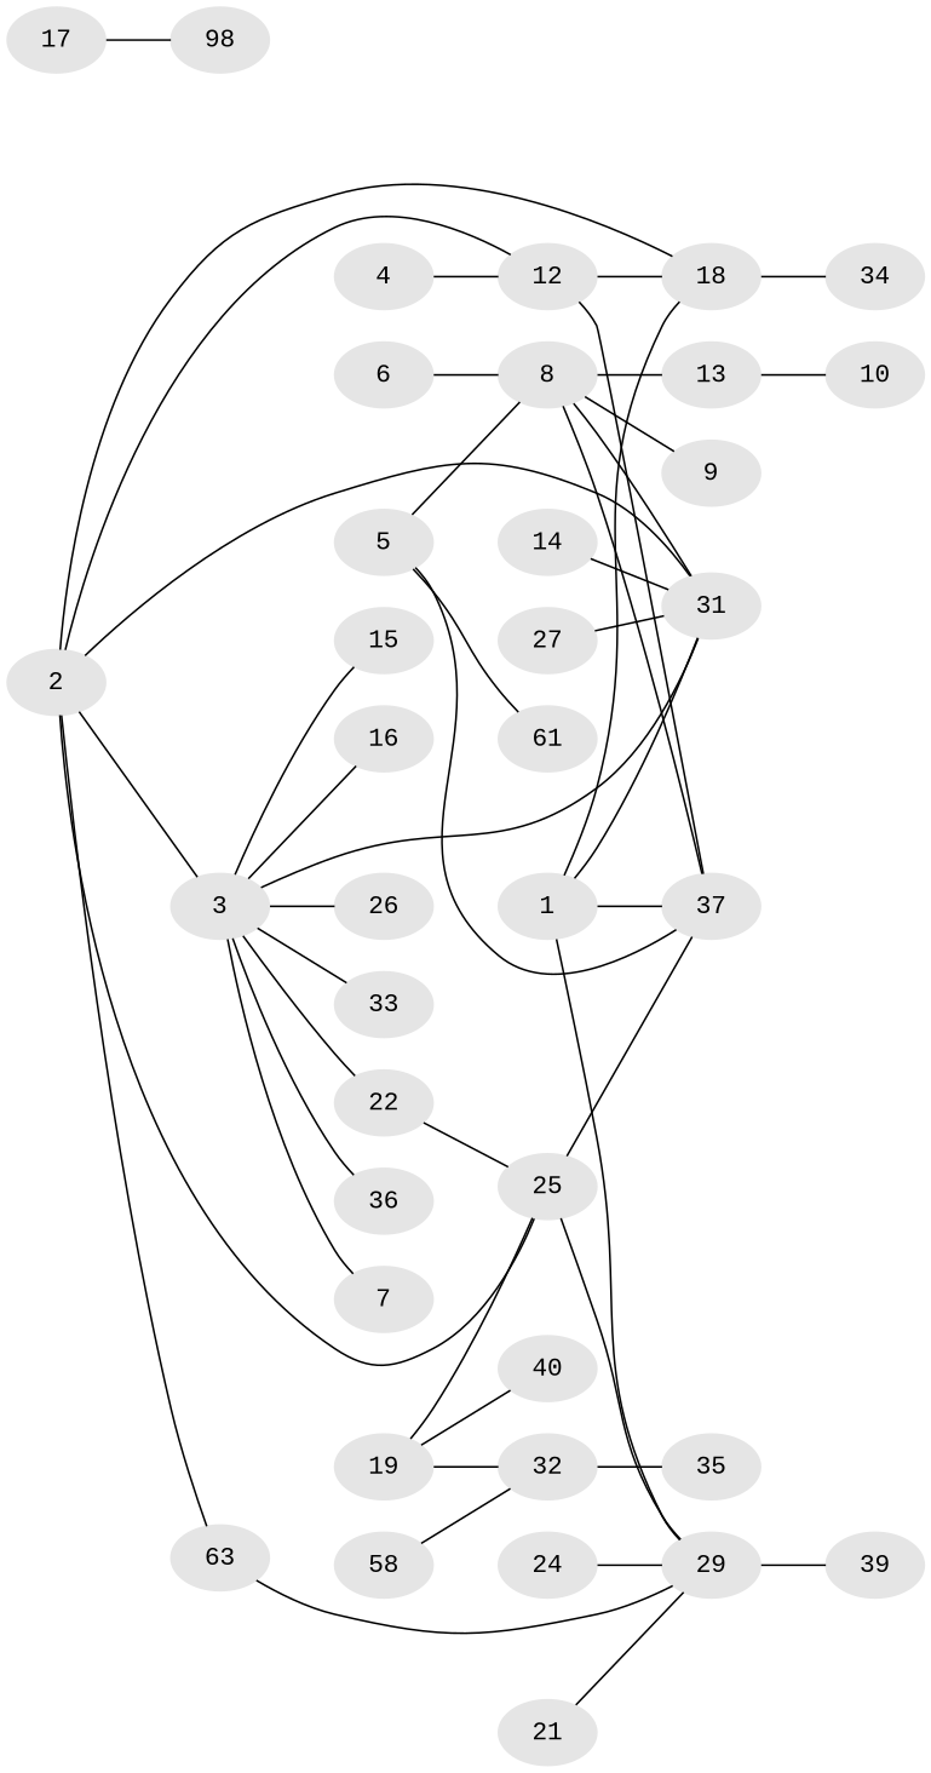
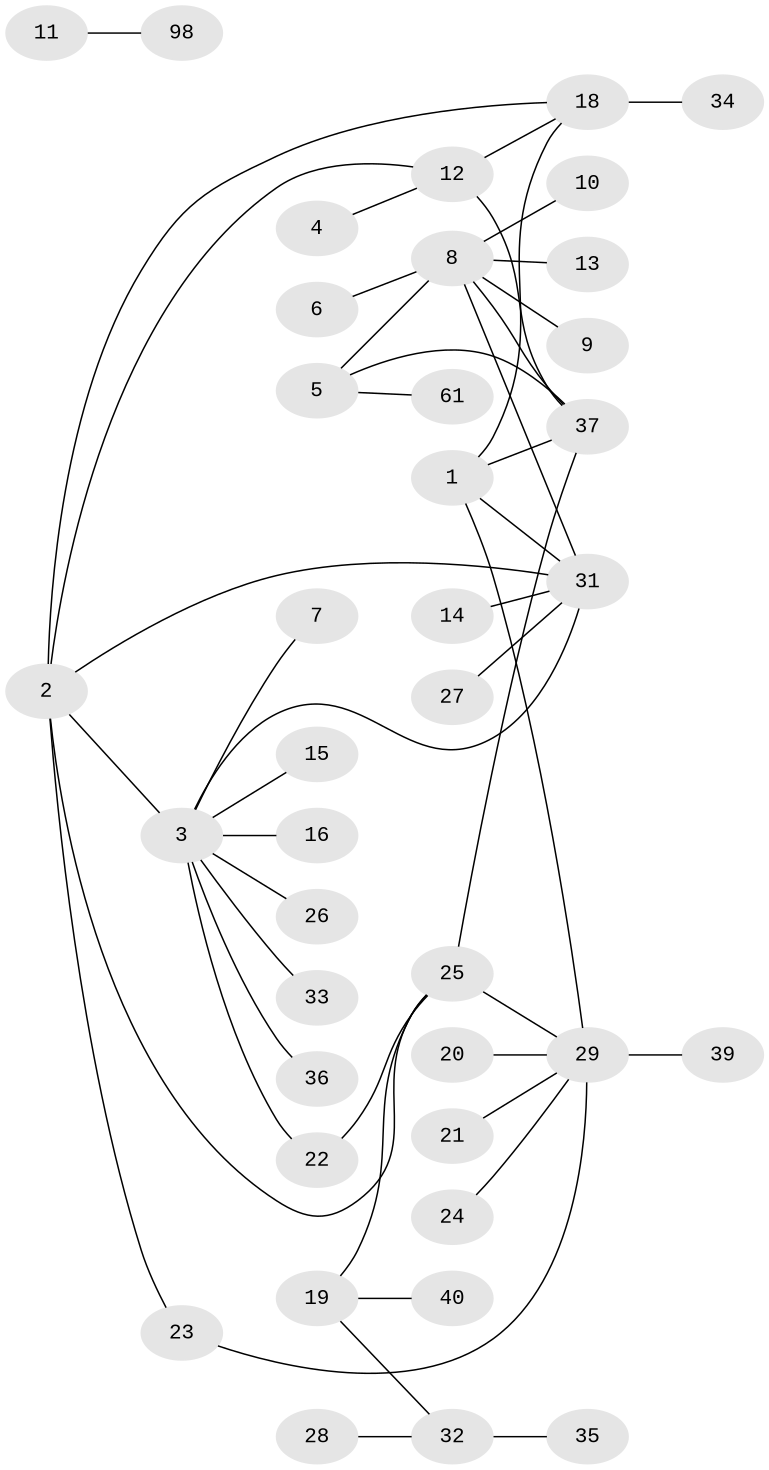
  graph {
    fontname="Liberation Mono"
    rankdir=LR
    node [color=gray90 fontname="Liberation Mono" style=filled]
    edge [fontname="Liberation Mono" weight=1.0]
    1
    18
    29
    31
    37
    34
    39
    2
    3
    12
-   23 [label=63]
+   23
    25
    7
    15
    16
    22
    26
    33
    36
    4
    n21 [label=98]
-   17
+   17 [label=11]
    5
    8
    n25 [label=61]
    9
    10
    13
    6
    14
    19
    n32 [label=40]
    32
    35
+   20
    21
    24
    27
-   28 [label=58]
+   28
    1 -- 18
    1 -- 29 [weight=2.0]
    1 -- 31
    1 -- 37
    18 -- 34
    29 -- 39
    2 -- 18
    2 -- 31
    2 -- 3
    2 -- 12
    2 -- 23
    2 -- 25
    3 -- 31
    3 -- 7
    3 -- 15
    3 -- 16
    3 -- 22
    3 -- 26
    3 -- 33
    3 -- 36
    12 -- 18
    12 -- 37
    23 -- 29
    25 -- 29
    25 -- 37
    22 -- 25 [weight=2.0]
    4 -- 12
    17 -- n21
    5 -- 37
    5 -- 8
    5 -- n25
    8 -- 31
    8 -- 37
    8 -- 9
-   13 -- 10
+   8 -- 10
    8 -- 13
    6 -- 8
    14 -- 31
    19 -- 25
    19 -- n32
    19 -- 32
    32 -- 35
+   20 -- 29
    21 -- 29
    24 -- 29
    27 -- 31
    28 -- 32
  }
